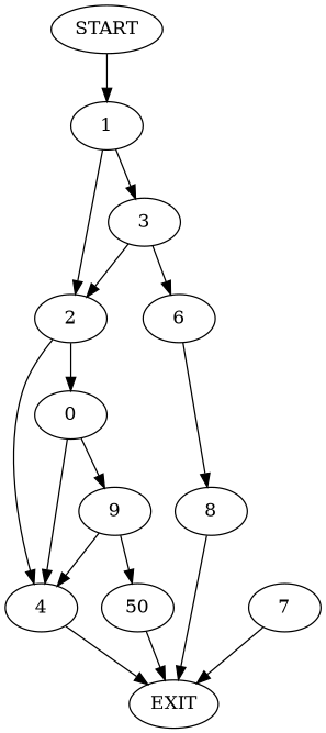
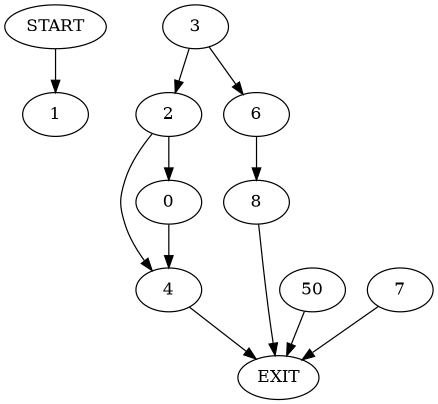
  digraph {
    n1 [label=START]
    1
    2
    3
    n5 [label=EXIT]
    4
    n7 [label=0]
    6
-   9
    8
    n11 [label=50]
    7
    n1 -> 1
-   1 -> 2
-   1 -> 3
    2 -> 4
    2 -> n7
    3 -> 2
    3 -> 6
    4 -> n5
    n7 -> 4
-   n7 -> 9
    6 -> 8
-   9 -> 4
-   9 -> n11
    8 -> n5
    n11 -> n5
    7 -> n5
  }
